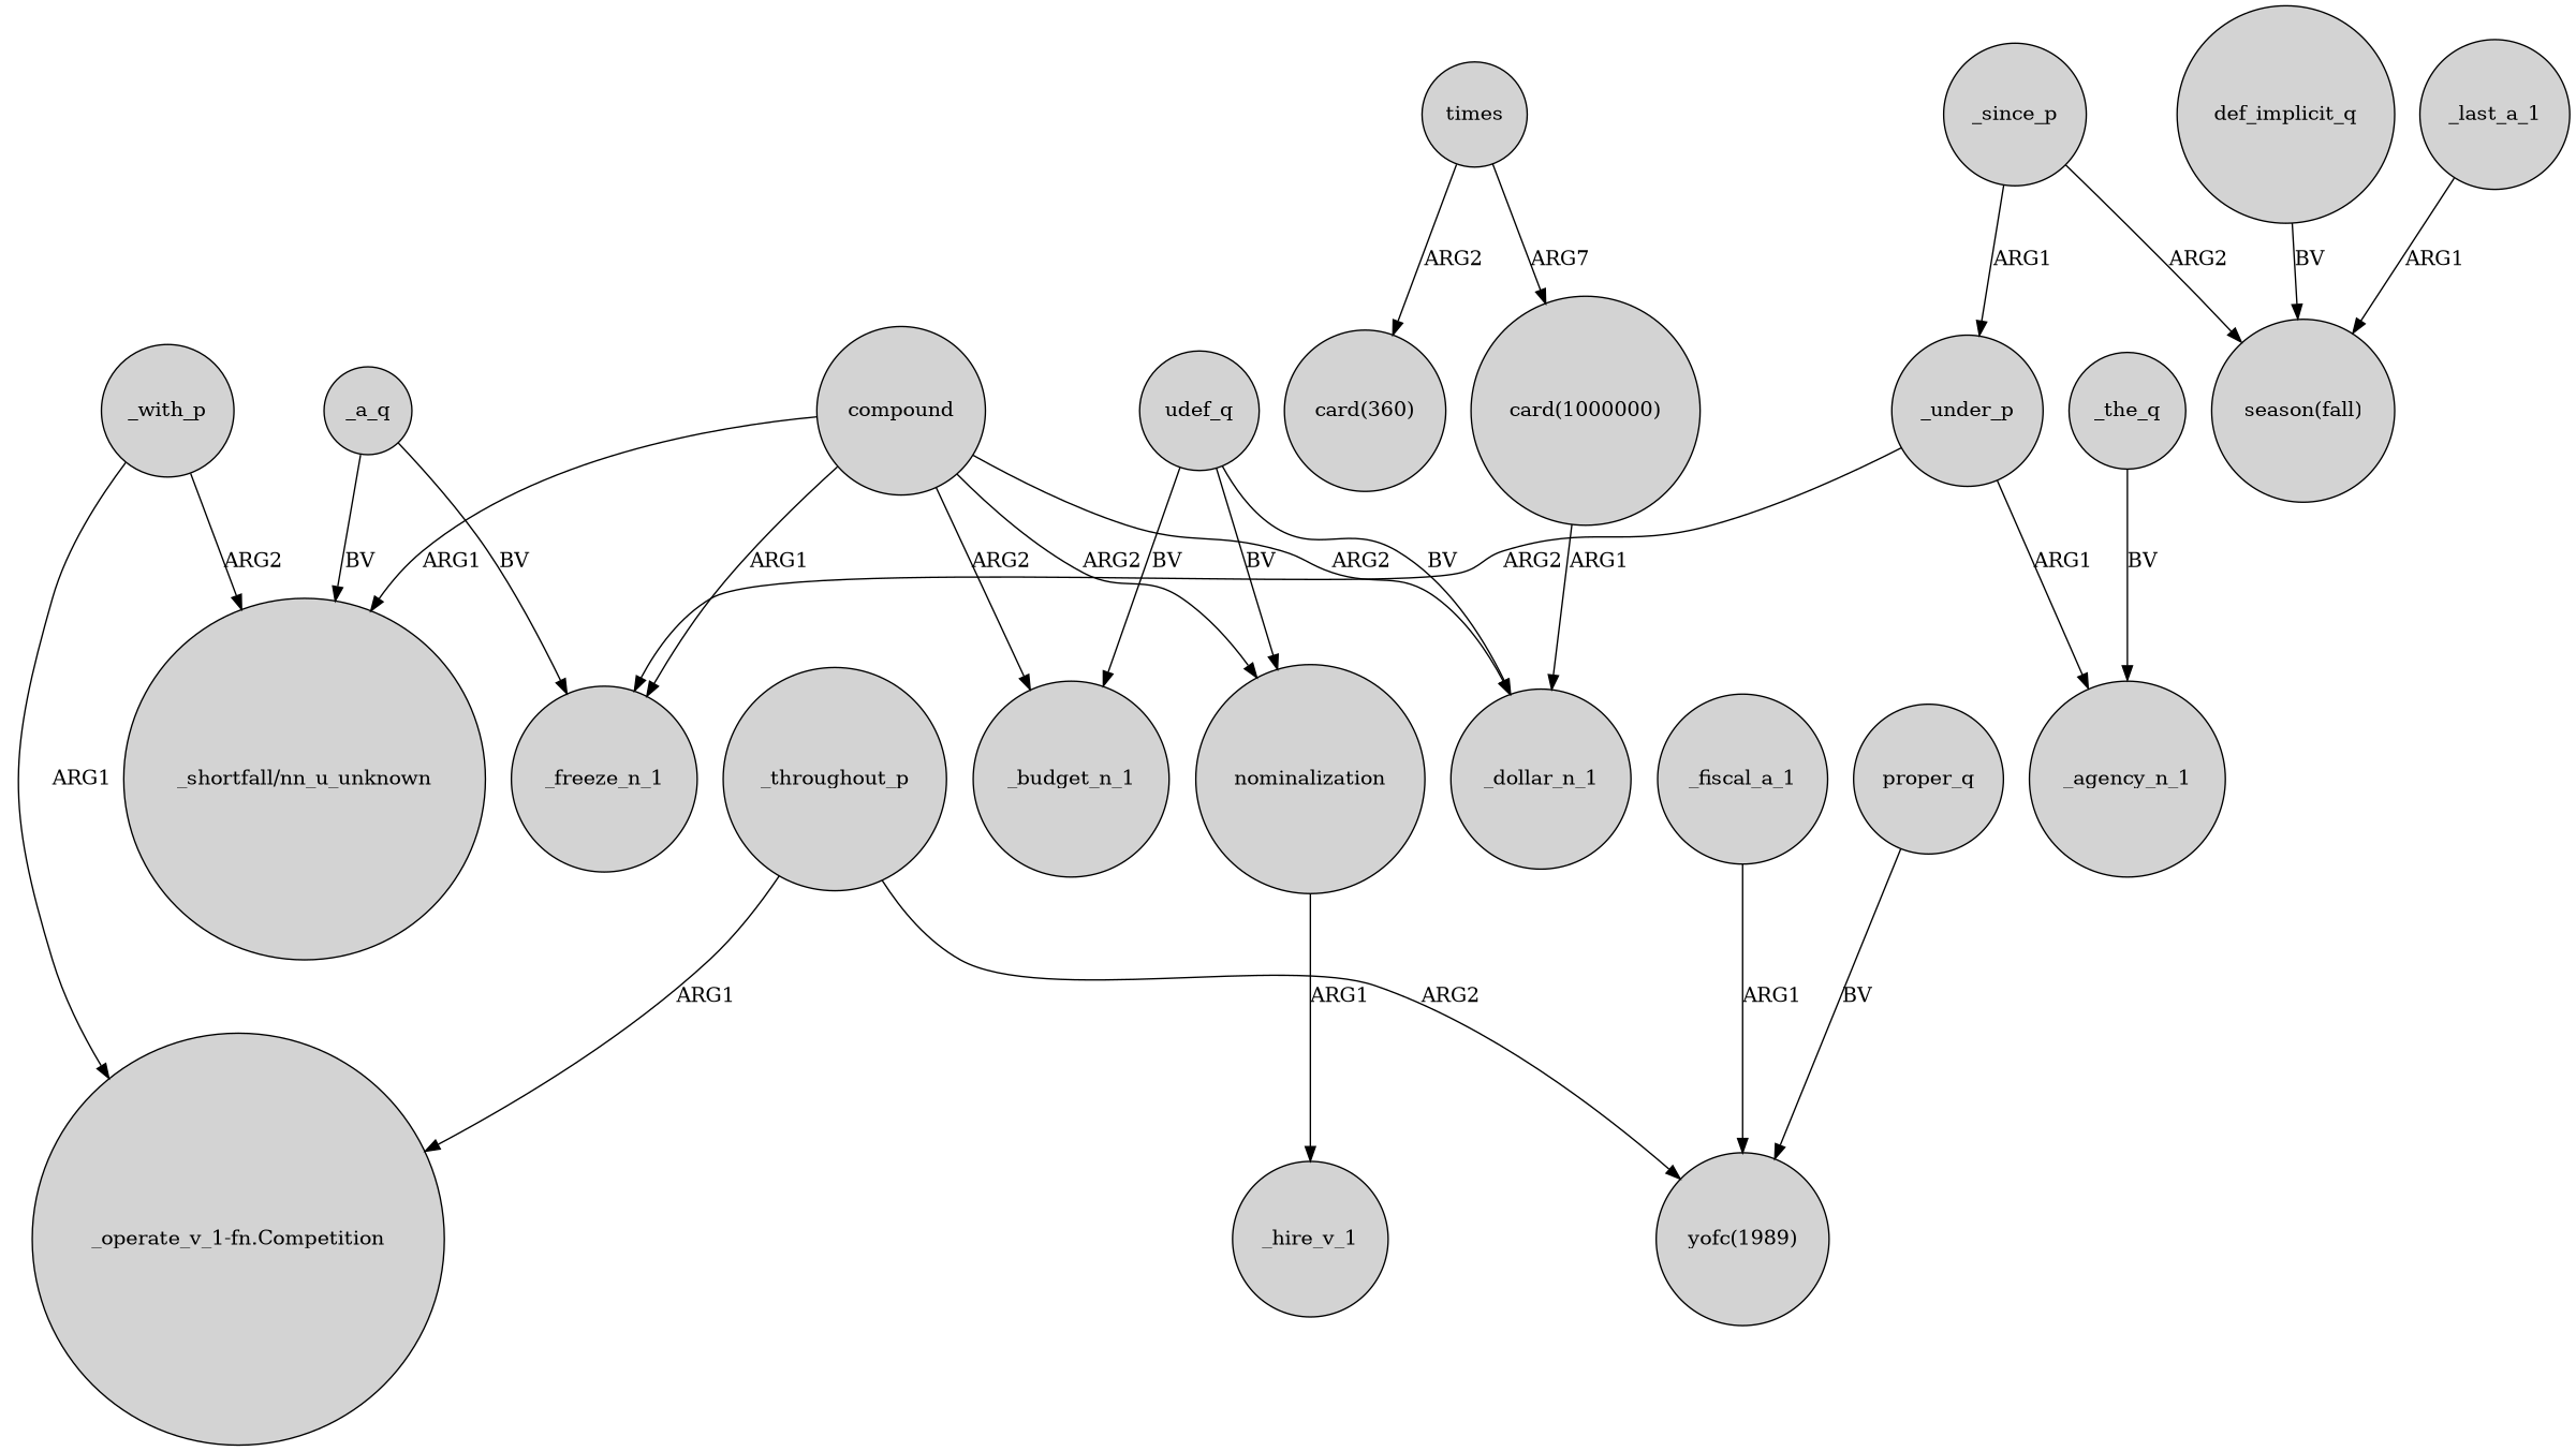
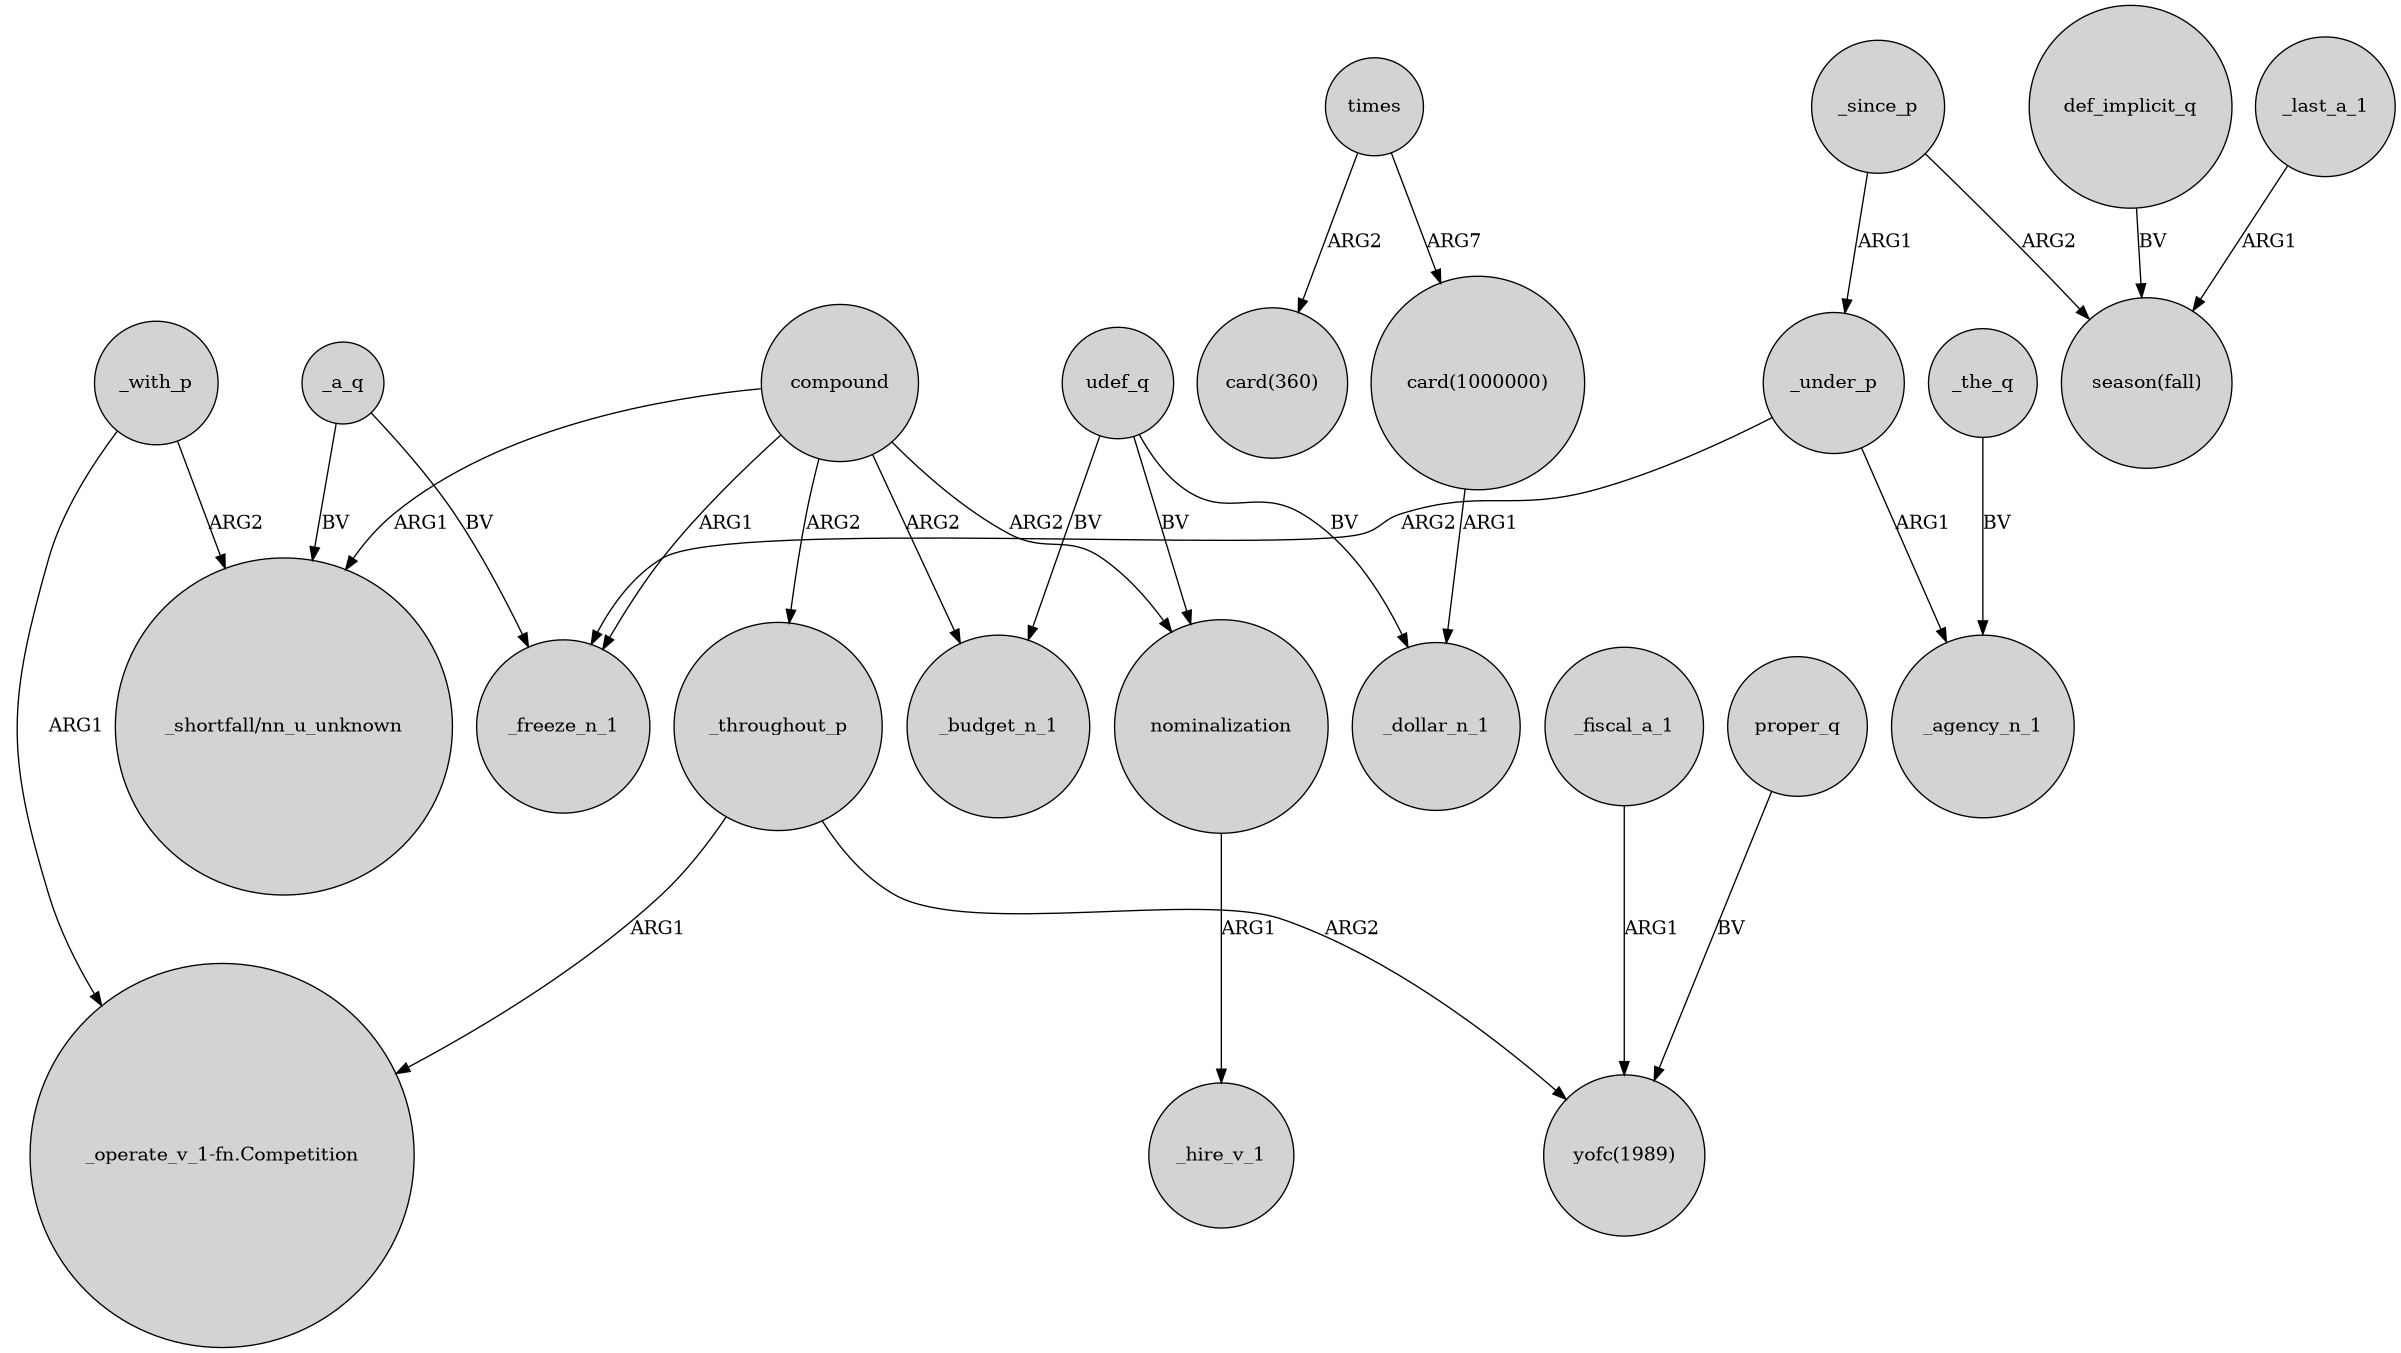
  digraph {
    node [shape=circle style=filled]
    _with_p
    "_shortfall/nn_u_unknown"
    "_operate_v_1-fn.Competition"
    _a_q
    _freeze_n_1
    times
    "card(360)"
    "card(1000000)"
    _dollar_n_1
    _throughout_p
    "yofc(1989)"
    udef_q
    nominalization
    _budget_n_1
    _hire_v_1
    _the_q
    _agency_n_1
    compound
    _fiscal_a_1
    def_implicit_q
    "season(fall)"
    _since_p
    _under_p
    proper_q
    _last_a_1
    _with_p -> "_shortfall/nn_u_unknown" [label=ARG2]
    _with_p -> "_operate_v_1-fn.Competition" [label=ARG1]
    _a_q -> "_shortfall/nn_u_unknown" [label=BV]
    _a_q -> _freeze_n_1 [label=BV]
    times -> "card(360)" [label=ARG2]
    times -> "card(1000000)" [label=ARG7]
    "card(1000000)" -> _dollar_n_1 [label=ARG1]
    _throughout_p -> "_operate_v_1-fn.Competition" [label=ARG1]
    _throughout_p -> "yofc(1989)" [label=ARG2]
    udef_q -> _dollar_n_1 [label=BV]
    udef_q -> nominalization [label=BV]
    udef_q -> _budget_n_1 [label=BV]
    nominalization -> _hire_v_1 [label=ARG1]
    _the_q -> _agency_n_1 [label=BV]
    compound -> "_shortfall/nn_u_unknown" [label=ARG1]
    compound -> _freeze_n_1 [label=ARG1]
-   compound -> _dollar_n_1 [label=ARG2]
+   compound -> _throughout_p [label=ARG2]
    compound -> nominalization [label=ARG2]
    compound -> _budget_n_1 [label=ARG2]
    _fiscal_a_1 -> "yofc(1989)" [label=ARG1]
    def_implicit_q -> "season(fall)" [label=BV]
    _since_p -> "season(fall)" [label=ARG2]
    _since_p -> _under_p [label=ARG1]
    _under_p -> _freeze_n_1 [label=ARG2]
    _under_p -> _agency_n_1 [label=ARG1]
    proper_q -> "yofc(1989)" [label=BV]
    _last_a_1 -> "season(fall)" [label=ARG1]
  }
